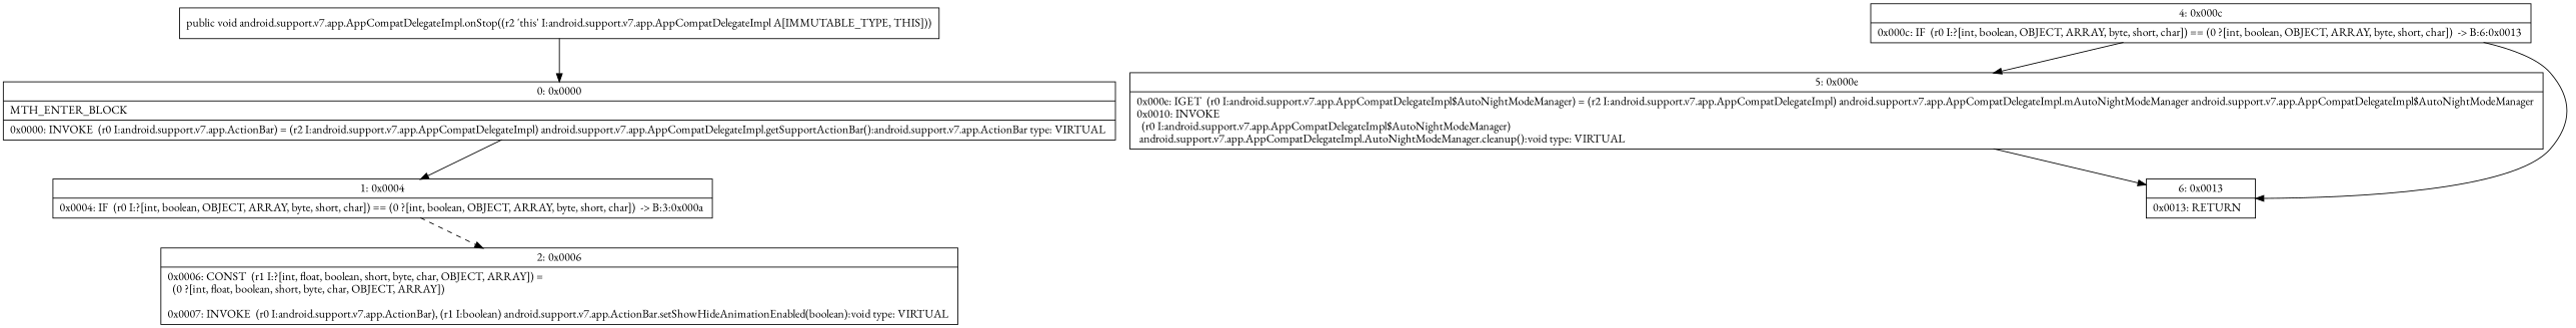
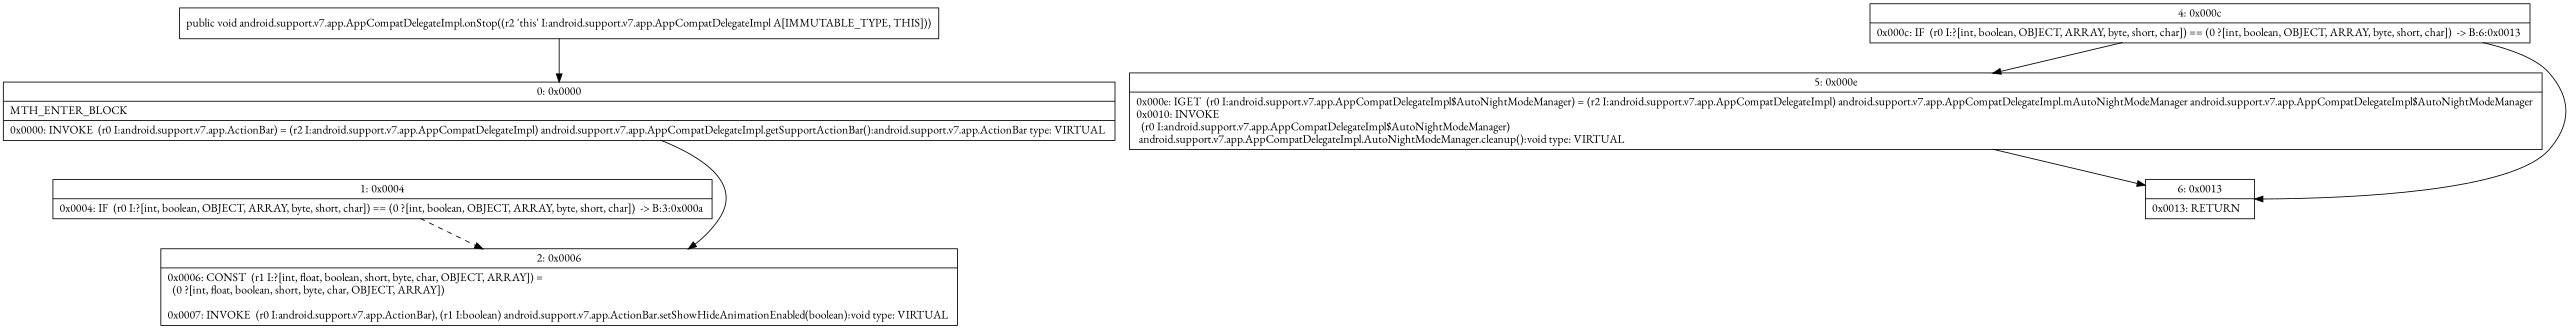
  digraph {
    fontname="EB Garamond"
    node [fontname="EB Garamond" shape=record]
    edge [fontname="EB Garamond"]
    n1 [label="{0\:\ 0x0000|MTH_ENTER_BLOCK\l|0x0000: INVOKE  (r0 I:android.support.v7.app.ActionBar) = (r2 I:android.support.v7.app.AppCompatDelegateImpl) android.support.v7.app.AppCompatDelegateImpl.getSupportActionBar():android.support.v7.app.ActionBar type: VIRTUAL \l}"]
    n2 [label="{1\:\ 0x0004|0x0004: IF  (r0 I:?[int, boolean, OBJECT, ARRAY, byte, short, char]) == (0 ?[int, boolean, OBJECT, ARRAY, byte, short, char])  \-\> B:3:0x000a \l}"]
    n3 [label="{2\:\ 0x0006|0x0006: CONST  (r1 I:?[int, float, boolean, short, byte, char, OBJECT, ARRAY]) = \l  (0 ?[int, float, boolean, short, byte, char, OBJECT, ARRAY])\l \l0x0007: INVOKE  (r0 I:android.support.v7.app.ActionBar), (r1 I:boolean) android.support.v7.app.ActionBar.setShowHideAnimationEnabled(boolean):void type: VIRTUAL \l}"]
    n4 [label="{4\:\ 0x000c|0x000c: IF  (r0 I:?[int, boolean, OBJECT, ARRAY, byte, short, char]) == (0 ?[int, boolean, OBJECT, ARRAY, byte, short, char])  \-\> B:6:0x0013 \l}"]
    n5 [label="{5\:\ 0x000e|0x000e: IGET  (r0 I:android.support.v7.app.AppCompatDelegateImpl$AutoNightModeManager) = (r2 I:android.support.v7.app.AppCompatDelegateImpl) android.support.v7.app.AppCompatDelegateImpl.mAutoNightModeManager android.support.v7.app.AppCompatDelegateImpl$AutoNightModeManager \l0x0010: INVOKE  \l  (r0 I:android.support.v7.app.AppCompatDelegateImpl$AutoNightModeManager)\l android.support.v7.app.AppCompatDelegateImpl.AutoNightModeManager.cleanup():void type: VIRTUAL \l}"]
    n6 [label="{6\:\ 0x0013|0x0013: RETURN   \l}"]
    n7 [label="{public void android.support.v7.app.AppCompatDelegateImpl.onStop((r2 'this' I:android.support.v7.app.AppCompatDelegateImpl A[IMMUTABLE_TYPE, THIS])) }"]
-   n1 -> n2
+   n1 -> n3
    n2 -> n3 [style=dashed]
    n4 -> n5 [style=solid]
    n4 -> n6
    n5 -> n6
    n7 -> n1
  }
